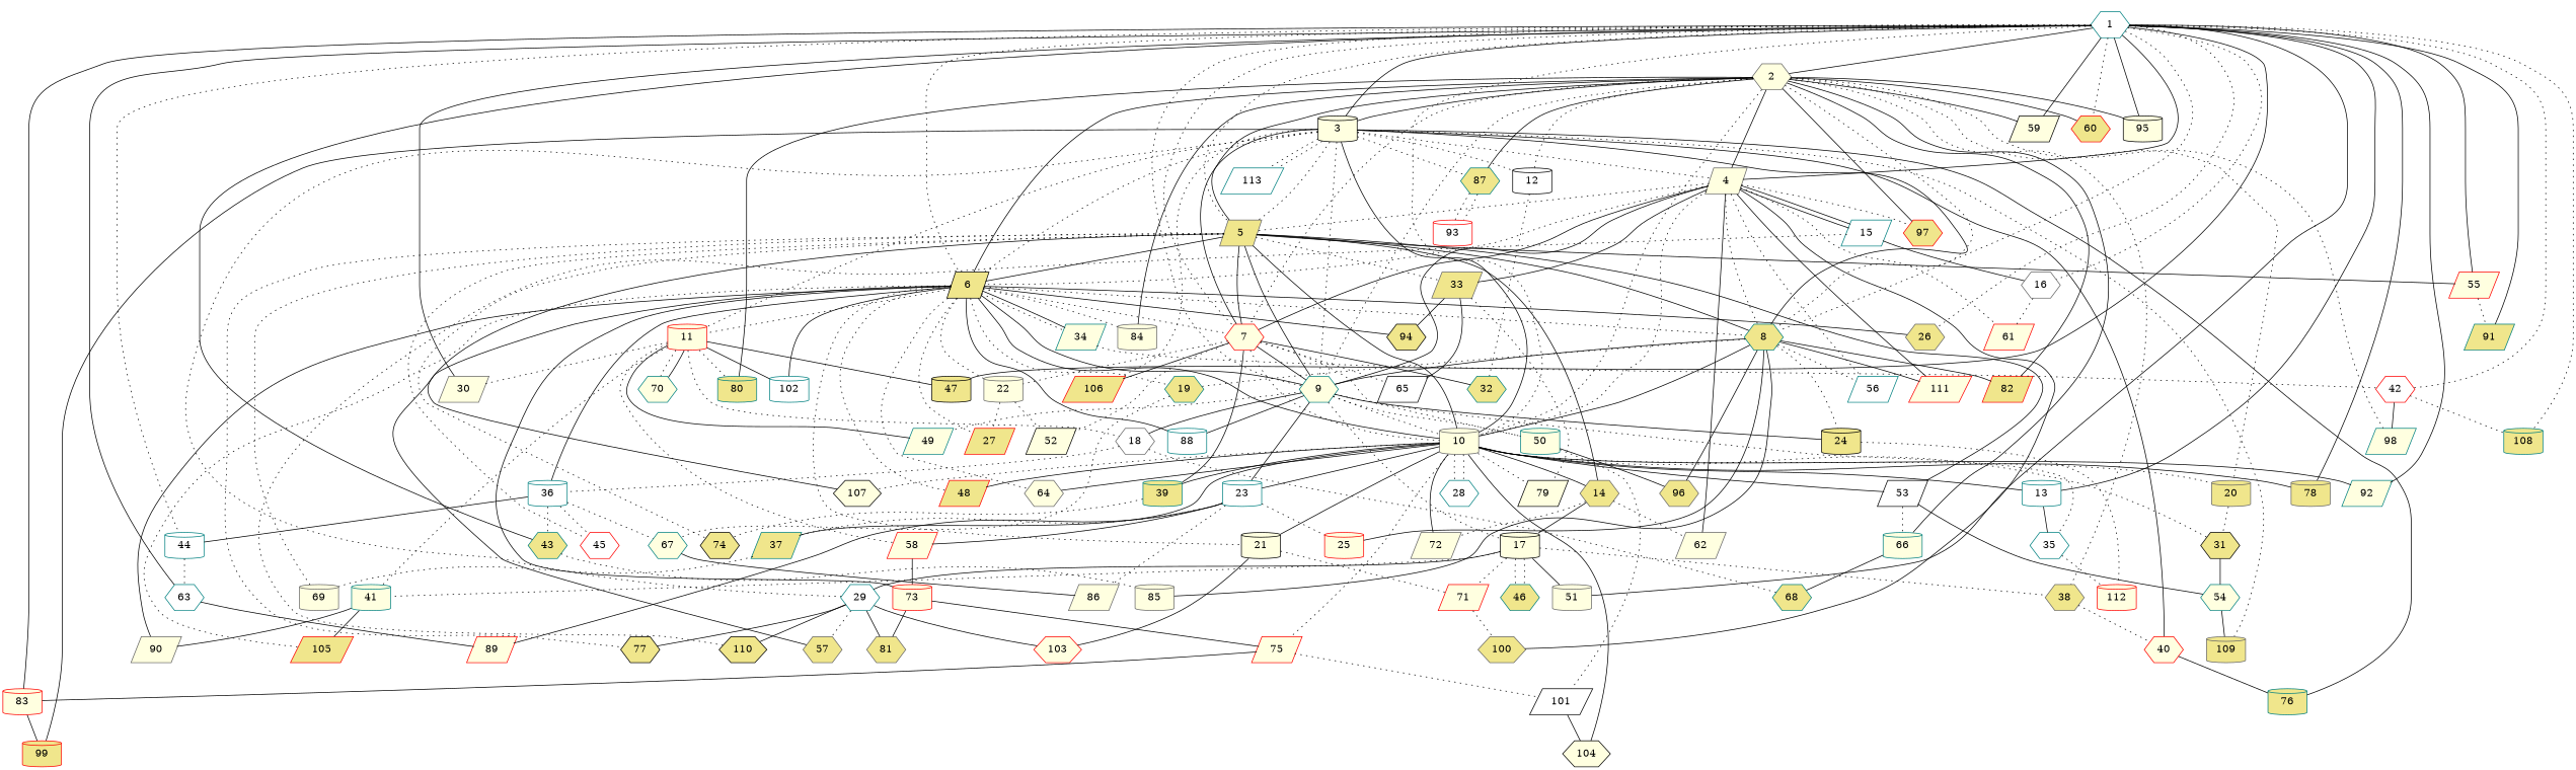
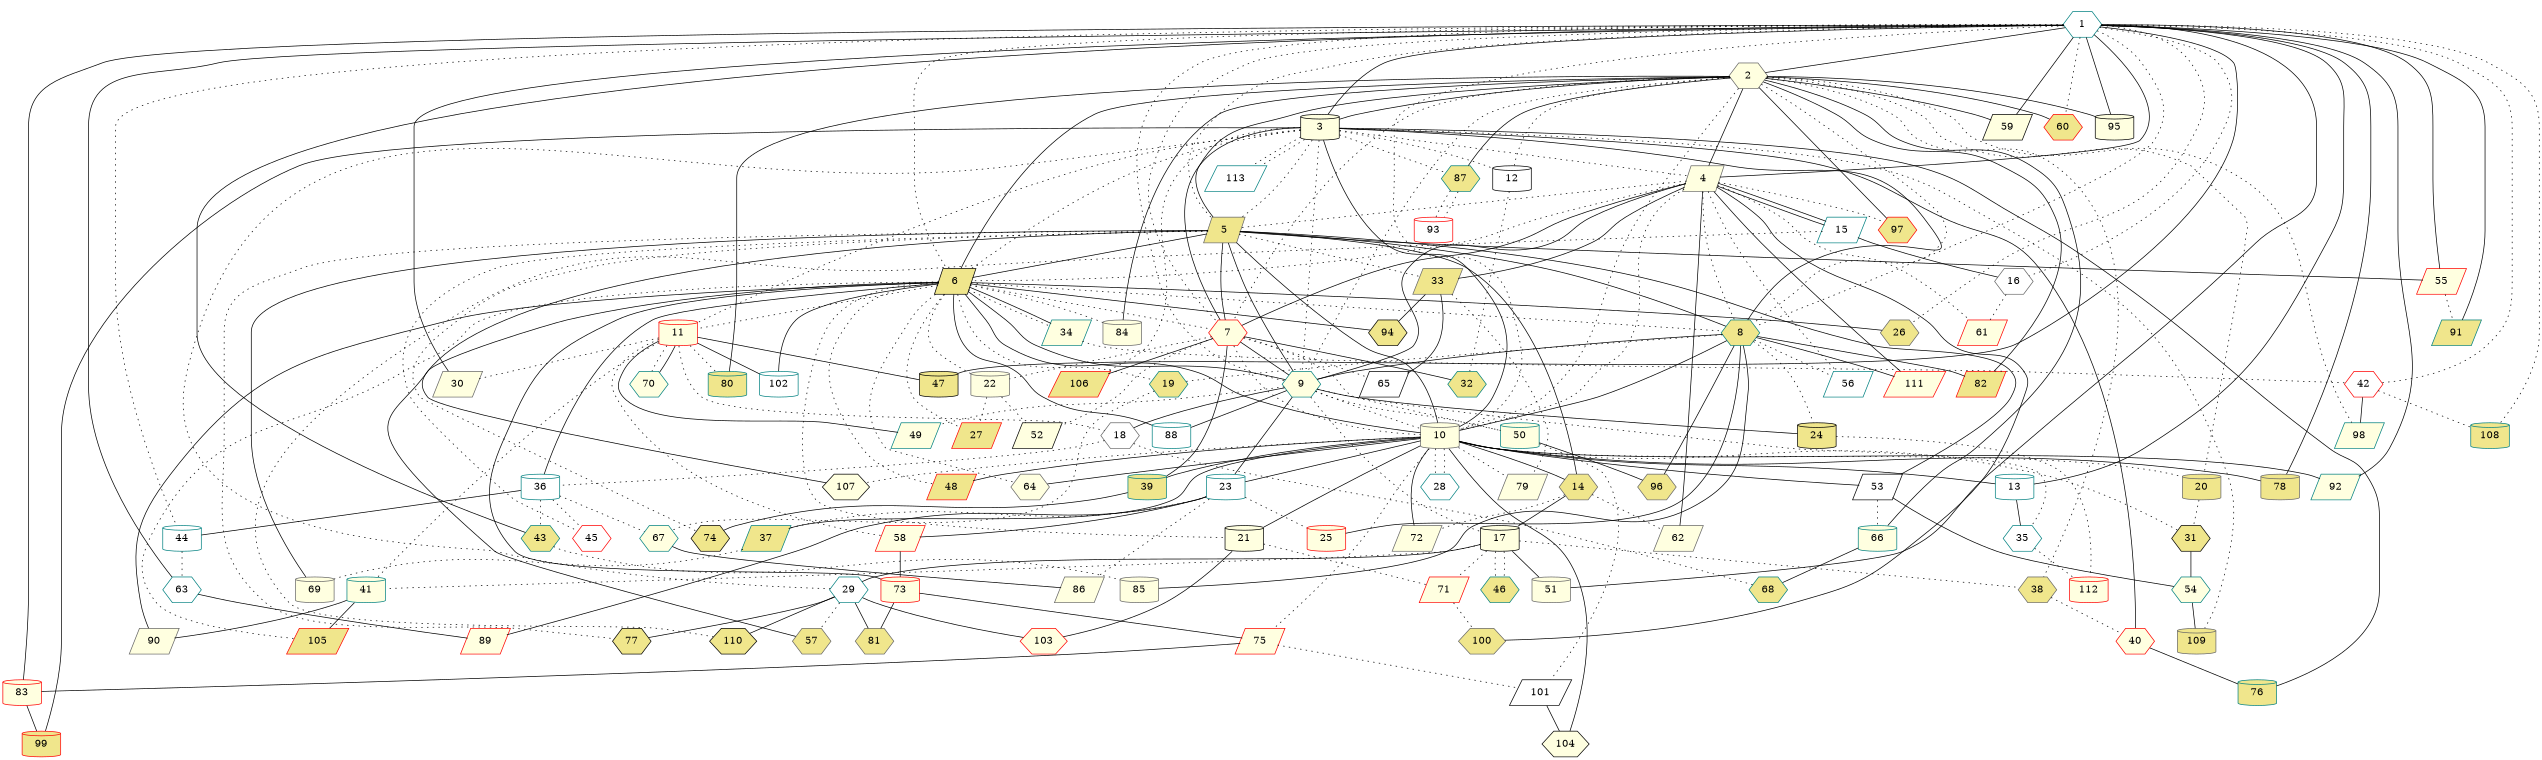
  graph {
    node [color=teal fillcolor=lightyellow shape=hexagon style=filled]
    edge [style=solid]
    1 [fillcolor=white]
    2 [color=gray40]
    3 [color=black shape=cylinder]
    4 [color=gray40 shape=parallelogram]
    5 [color=gray40 fillcolor=khaki shape=parallelogram]
    6 [color=black fillcolor=khaki shape=parallelogram]
    7 [color=red]
    8 [fillcolor=khaki]
    9
    10 [color=gray40 shape=cylinder]
    13 [fillcolor=white shape=cylinder]
    16 [color=gray40 fillcolor=white]
    26 [color=gray40 fillcolor=khaki]
    30 [color=gray40 shape=parallelogram]
    42 [color=red fillcolor=white]
    43 [fillcolor=khaki]
    44 [fillcolor=white shape=cylinder]
    47 [color=black fillcolor=khaki shape=cylinder]
    51 [color=gray40 shape=cylinder]
    55 [color=red shape=parallelogram]
    59 [color=black shape=parallelogram]
    60 [color=red fillcolor=khaki]
    63 [fillcolor=white]
    78 [color=gray40 fillcolor=khaki shape=cylinder]
    83 [color=red shape=cylinder]
    91 [fillcolor=khaki shape=parallelogram]
    92 [shape=parallelogram]
    95 [color=black shape=cylinder]
    108 [fillcolor=khaki shape=cylinder]
    12 [color=black fillcolor=white shape=cylinder]
    20 [color=gray40 fillcolor=khaki shape=cylinder]
    38 [color=gray40 fillcolor=khaki]
    66 [shape=cylinder]
    80 [fillcolor=khaki shape=cylinder]
    82 [color=red fillcolor=khaki shape=parallelogram]
    84 [color=gray40 shape=cylinder]
    87 [fillcolor=khaki]
    97 [color=red fillcolor=khaki]
    98 [shape=parallelogram]
    11 [color=red shape=cylinder]
    29 [fillcolor=white]
    40 [color=red]
    76 [fillcolor=khaki shape=cylinder]
    99 [color=red fillcolor=khaki shape=cylinder]
    106 [color=red fillcolor=khaki shape=parallelogram]
    109 [color=gray40 fillcolor=khaki shape=cylinder]
    113 [fillcolor=white shape=parallelogram]
    15 [fillcolor=white shape=parallelogram]
    33 [color=gray40 fillcolor=khaki shape=parallelogram]
    56 [fillcolor=white shape=parallelogram]
    61 [color=red shape=parallelogram]
    62 [color=gray40 shape=parallelogram]
    100 [color=gray40 fillcolor=khaki]
    111 [color=red shape=parallelogram]
    14 [color=gray40 fillcolor=khaki]
    45 [color=red fillcolor=white]
    53 [color=black fillcolor=white shape=parallelogram]
    69 [color=gray40 shape=cylinder]
    74 [color=black fillcolor=khaki]
    77 [color=black fillcolor=khaki]
    107 [color=black]
    19 [fillcolor=khaki]
    21 [color=black shape=cylinder]
    22 [color=gray40 shape=cylinder]
    27 [color=red fillcolor=khaki shape=parallelogram]
    34 [shape=parallelogram]
    36 [fillcolor=white shape=cylinder]
    48 [color=red fillcolor=khaki shape=parallelogram]
    57 [color=gray40 fillcolor=khaki]
    64 [color=gray40]
    73 [color=red shape=cylinder]
    88 [fillcolor=white shape=cylinder]
    90 [color=gray40 shape=parallelogram]
    94 [color=black fillcolor=khaki]
    102 [fillcolor=white shape=cylinder]
    105 [color=red fillcolor=khaki shape=parallelogram]
    32 [fillcolor=khaki]
    39 [fillcolor=khaki shape=cylinder]
    50 [shape=cylinder]
    52 [color=black shape=parallelogram]
    65 [color=black fillcolor=white shape=parallelogram]
    24 [color=black fillcolor=khaki shape=cylinder]
    25 [color=red shape=cylinder]
    85 [color=gray40 shape=cylinder]
    96 [color=gray40 fillcolor=khaki]
    17 [color=black shape=cylinder]
    18 [color=gray40 fillcolor=white]
    23 [fillcolor=white shape=cylinder]
    35 [fillcolor=white]
    49 [shape=parallelogram]
    28 [fillcolor=white]
    31 [color=black fillcolor=khaki]
    37 [fillcolor=khaki shape=parallelogram]
    72 [color=gray40 shape=parallelogram]
    75 [color=red shape=parallelogram]
-   79 [color=black shape=parallelogram]
+   79 [color=gray40 shape=parallelogram]
    104 [color=black]
    89 [color=red shape=parallelogram]
    68 [fillcolor=khaki]
    93 [color=red fillcolor=white shape=cylinder]
    41 [shape=cylinder]
    58 [color=red shape=parallelogram]
    70
    110 [color=black fillcolor=khaki]
    103 [color=red]
    81 [color=gray40 fillcolor=khaki]
    54
    67
    71 [color=red shape=parallelogram]
    101 [color=black fillcolor=white shape=parallelogram]
    112 [color=red shape=cylinder]
    46 [fillcolor=khaki]
    86 [color=gray40 shape=parallelogram]
    1 -- 2
    1 -- 3
    1 -- 4
    1 -- 5 [style=dotted]
    1 -- 6 [style=dotted]
    1 -- 7 [style=dotted]
    1 -- 8 [style=dotted]
    1 -- 9 [style=dotted]
    1 -- 10 [style=dotted]
    1 -- 13
    1 -- 16 [style=dotted]
    1 -- 26 [style=dotted]
    1 -- 30
    1 -- 42 [style=dotted]
    1 -- 43
    1 -- 44 [style=dotted]
    1 -- 47
    1 -- 51
    1 -- 55
    1 -- 59
    1 -- 60 [style=dotted]
    1 -- 63
    1 -- 78
    1 -- 83
    1 -- 91
    1 -- 92
    1 -- 95
    1 -- 108 [style=dotted]
    2 -- 3
    2 -- 4
    2 -- 5
    2 -- 6
    2 -- 7 [style=dotted]
    2 -- 8 [style=dotted]
    2 -- 9 [style=dotted]
    2 -- 10 [style=dotted]
    2 -- 59
    2 -- 60
    2 -- 95
    2 -- 12 [style=dotted]
    2 -- 20 [style=dotted]
    2 -- 38 [style=dotted]
    2 -- 66
    2 -- 80
    2 -- 82
    2 -- 84
    2 -- 87
    2 -- 97
    2 -- 98 [style=dotted]
    3 -- 4 [style=dotted]
    3 -- 5 [style=dotted]
    3 -- 6 [style=dotted]
    3 -- 7
    3 -- 8
    3 -- 9 [style=dotted]
    3 -- 10
    3 -- 12 [style=dotted]
    3 -- 87 [style=dotted]
    3 -- 11 [style=dotted]
    3 -- 29 [style=dotted]
    3 -- 40
    3 -- 76
    3 -- 99
    3 -- 106 [style=dotted]
    3 -- 109 [style=dotted]
    3 -- 113 [style=dotted]
    3 -- 113 [style=dotted]
    4 -- 5 [style=dotted]
    4 -- 6 [style=dotted]
    4 -- 7
    4 -- 8 [style=dotted]
    4 -- 9
    4 -- 10 [style=dotted]
    4 -- 97 [style=dotted]
    4 -- 15
    4 -- 15
    4 -- 33
    4 -- 56 [style=dotted]
    4 -- 61 [style=dotted]
    4 -- 62
    4 -- 100
    4 -- 111
    5 -- 6
    5 -- 7
    5 -- 8
    5 -- 9
    5 -- 10
    5 -- 55
    5 -- 33 [style=dotted]
    5 -- 14
    5 -- 45 [style=dotted]
    5 -- 53
-   5 -- 69 [style=dotted]
+   5 -- 69
    5 -- 74 [style=dotted]
    5 -- 77 [style=dotted]
    5 -- 107
    6 -- 7 [style=dotted]
    6 -- 8 [style=dotted]
    6 -- 9
    6 -- 10
    6 -- 26
    6 -- 84 [style=dotted]
    6 -- 11 [style=dotted]
    6 -- 19 [style=dotted]
    6 -- 21 [style=dotted]
    6 -- 22 [style=dotted]
    6 -- 27 [style=dotted]
    6 -- 34 [style=dotted]
    6 -- 34
    6 -- 36
    6 -- 48 [style=dotted]
    6 -- 57
    6 -- 64 [style=dotted]
    6 -- 73
    6 -- 88
    6 -- 90
    6 -- 94
    6 -- 102
    6 -- 105 [style=dotted]
    7 -- 9
    7 -- 10 [style=dotted]
    7 -- 106
    7 -- 22 [style=dotted]
    7 -- 32
    7 -- 39
    7 -- 50 [style=dotted]
    7 -- 52 [style=dotted]
    7 -- 65 [style=dotted]
    8 -- 9
    8 -- 10
    8 -- 82
    8 -- 56 [style=dotted]
    8 -- 111
    8 -- 19 [style=dotted]
    8 -- 24 [style=dotted]
    8 -- 25
    8 -- 85
    8 -- 96
    9 -- 10 [style=dotted]
    9 -- 88
    9 -- 50 [style=dotted]
    9 -- 24
    9 -- 17 [style=dotted]
    9 -- 18
    9 -- 23
    9 -- 35 [style=dotted]
    9 -- 49 [style=dotted]
    10 -- 13
    10 -- 78
    10 -- 92
    10 -- 20 [style=dotted]
    10 -- 14
    10 -- 53
    10 -- 107 [style=dotted]
    10 -- 21
    10 -- 48
    10 -- 64
    10 -- 39
    10 -- 23
    10 -- 28 [style=dotted]
    10 -- 28 [style=dotted]
    10 -- 31 [style=dotted]
    10 -- 37
    10 -- 72
    10 -- 75 [style=dotted]
    10 -- 79 [style=dotted]
    10 -- 104
    13 -- 35
    16 -- 61 [style=dotted]
    42 -- 108 [style=dotted]
    42 -- 98
    43 -- 85 [style=dotted]
    44 -- 63 [style=dotted]
    55 -- 91 [style=dotted]
    63 -- 89
    83 -- 99
    12 -- 32 [style=dotted]
    20 -- 31 [style=dotted]
    38 -- 40 [style=dotted]
    66 -- 68
    87 -- 93 [style=dotted]
    87 -- 93 [style=dotted]
    11 -- 30 [style=dotted]
    11 -- 47
    11 -- 80 [style=dotted]
    11 -- 102
    11 -- 18 [style=dotted]
    11 -- 49
    11 -- 41 [style=dotted]
    11 -- 58 [style=dotted]
    11 -- 70 [style=dotted]
    11 -- 70
    29 -- 77
    29 -- 57 [style=dotted]
    29 -- 110
    29 -- 103
    29 -- 81
    40 -- 76
    15 -- 16
    15 -- 110 [style=dotted]
    33 -- 94
    33 -- 65
    33 -- 79 [style=dotted]
    14 -- 62 [style=dotted]
    14 -- 17
    14 -- 72 [style=dotted]
    53 -- 66 [style=dotted]
    53 -- 54
    19 -- 67 [style=dotted]
    21 -- 103
    21 -- 71 [style=dotted]
    22 -- 27 [style=dotted]
    22 -- 52 [style=dotted]
    34 -- 42 [style=dotted]
    36 -- 43 [style=dotted]
    36 -- 44
    36 -- 45 [style=dotted]
    36 -- 67 [style=dotted]
    73 -- 75
    73 -- 81
-   39 -- 74 [style=dotted]
+   39 -- 74
    50 -- 96
    50 -- 101 [style=dotted]
    24 -- 112 [style=dotted]
    17 -- 51
    17 -- 38 [style=dotted]
    17 -- 29
    17 -- 41 [style=dotted]
    17 -- 71 [style=dotted]
    17 -- 46 [style=dotted]
    17 -- 46 [style=dotted]
    18 -- 36 [style=dotted]
    18 -- 68 [style=dotted]
    23 -- 25 [style=dotted]
    23 -- 37 [style=dotted]
    23 -- 89
    23 -- 58
    23 -- 86 [style=dotted]
    35 -- 112 [style=dotted]
    31 -- 54
    37 -- 69 [style=dotted]
    75 -- 83
    75 -- 101 [style=dotted]
    41 -- 90
    41 -- 105
    58 -- 73
    54 -- 109
    67 -- 86
    71 -- 100 [style=dotted]
    101 -- 104
  }
